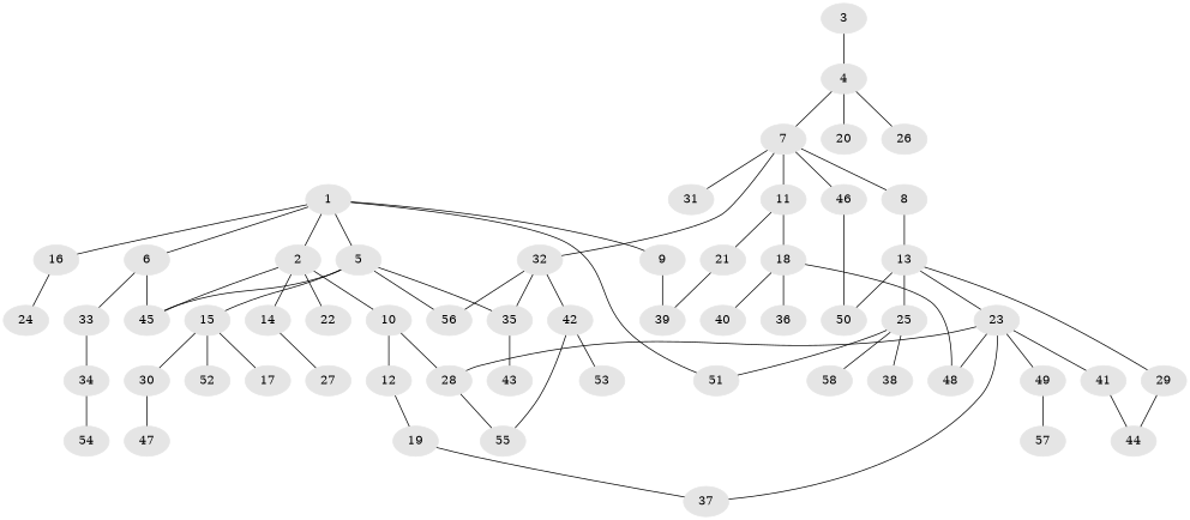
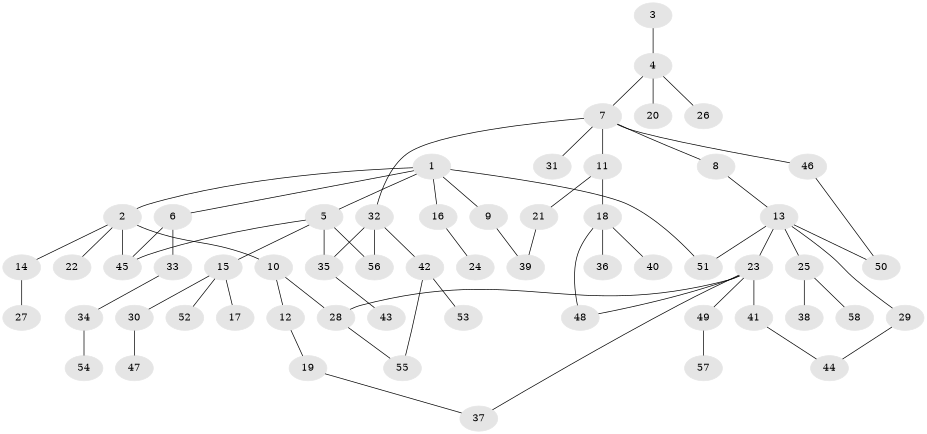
  graph {
    node [color=gray90 style=filled]
    1
    2
    5
    6
    9
    16
    51
    10
    14
    22
    45
    15
    35
    56
    33
    39
    24
    3
    4
    12
    28
    27
    7
    20
    26
    8
    11
    31
    32
    46
    17
    30
    52
    43
    34
    13
    18
    21
    42
    23
    25
    29
    50
    19
    55
    36
    40
    48
    37
    41
    49
    38
    58
    44
    47
    57
    53
    54
    1 -- 2
    1 -- 5
    1 -- 6
    1 -- 9
    1 -- 16
    1 -- 51
    2 -- 10
    2 -- 14
    2 -- 22
    2 -- 45
    5 -- 45
    5 -- 15
    5 -- 35
    5 -- 56
    6 -- 45
    6 -- 33
    9 -- 39
    16 -- 24
    10 -- 12
    10 -- 28
    14 -- 27
    15 -- 17
    15 -- 30
    15 -- 52
    35 -- 43
    33 -- 34
    3 -- 4
    4 -- 7
    4 -- 20
    4 -- 26
    12 -- 19
    28 -- 55
    7 -- 8
    7 -- 11
    7 -- 31
    7 -- 32
    7 -- 46
    8 -- 13
    11 -- 18
    11 -- 21
    32 -- 35
    32 -- 56
    32 -- 42
    46 -- 50
    30 -- 47
    34 -- 54
-   25 -- 51
+   13 -- 51
    13 -- 23
    13 -- 25
    13 -- 29
    13 -- 50
    18 -- 36
    18 -- 40
    18 -- 48
    21 -- 39
    42 -- 55
    42 -- 53
    23 -- 28
    23 -- 48
    23 -- 37
    23 -- 41
    23 -- 49
    25 -- 38
    25 -- 58
    29 -- 44
    19 -- 37
    41 -- 44
    49 -- 57
  }
